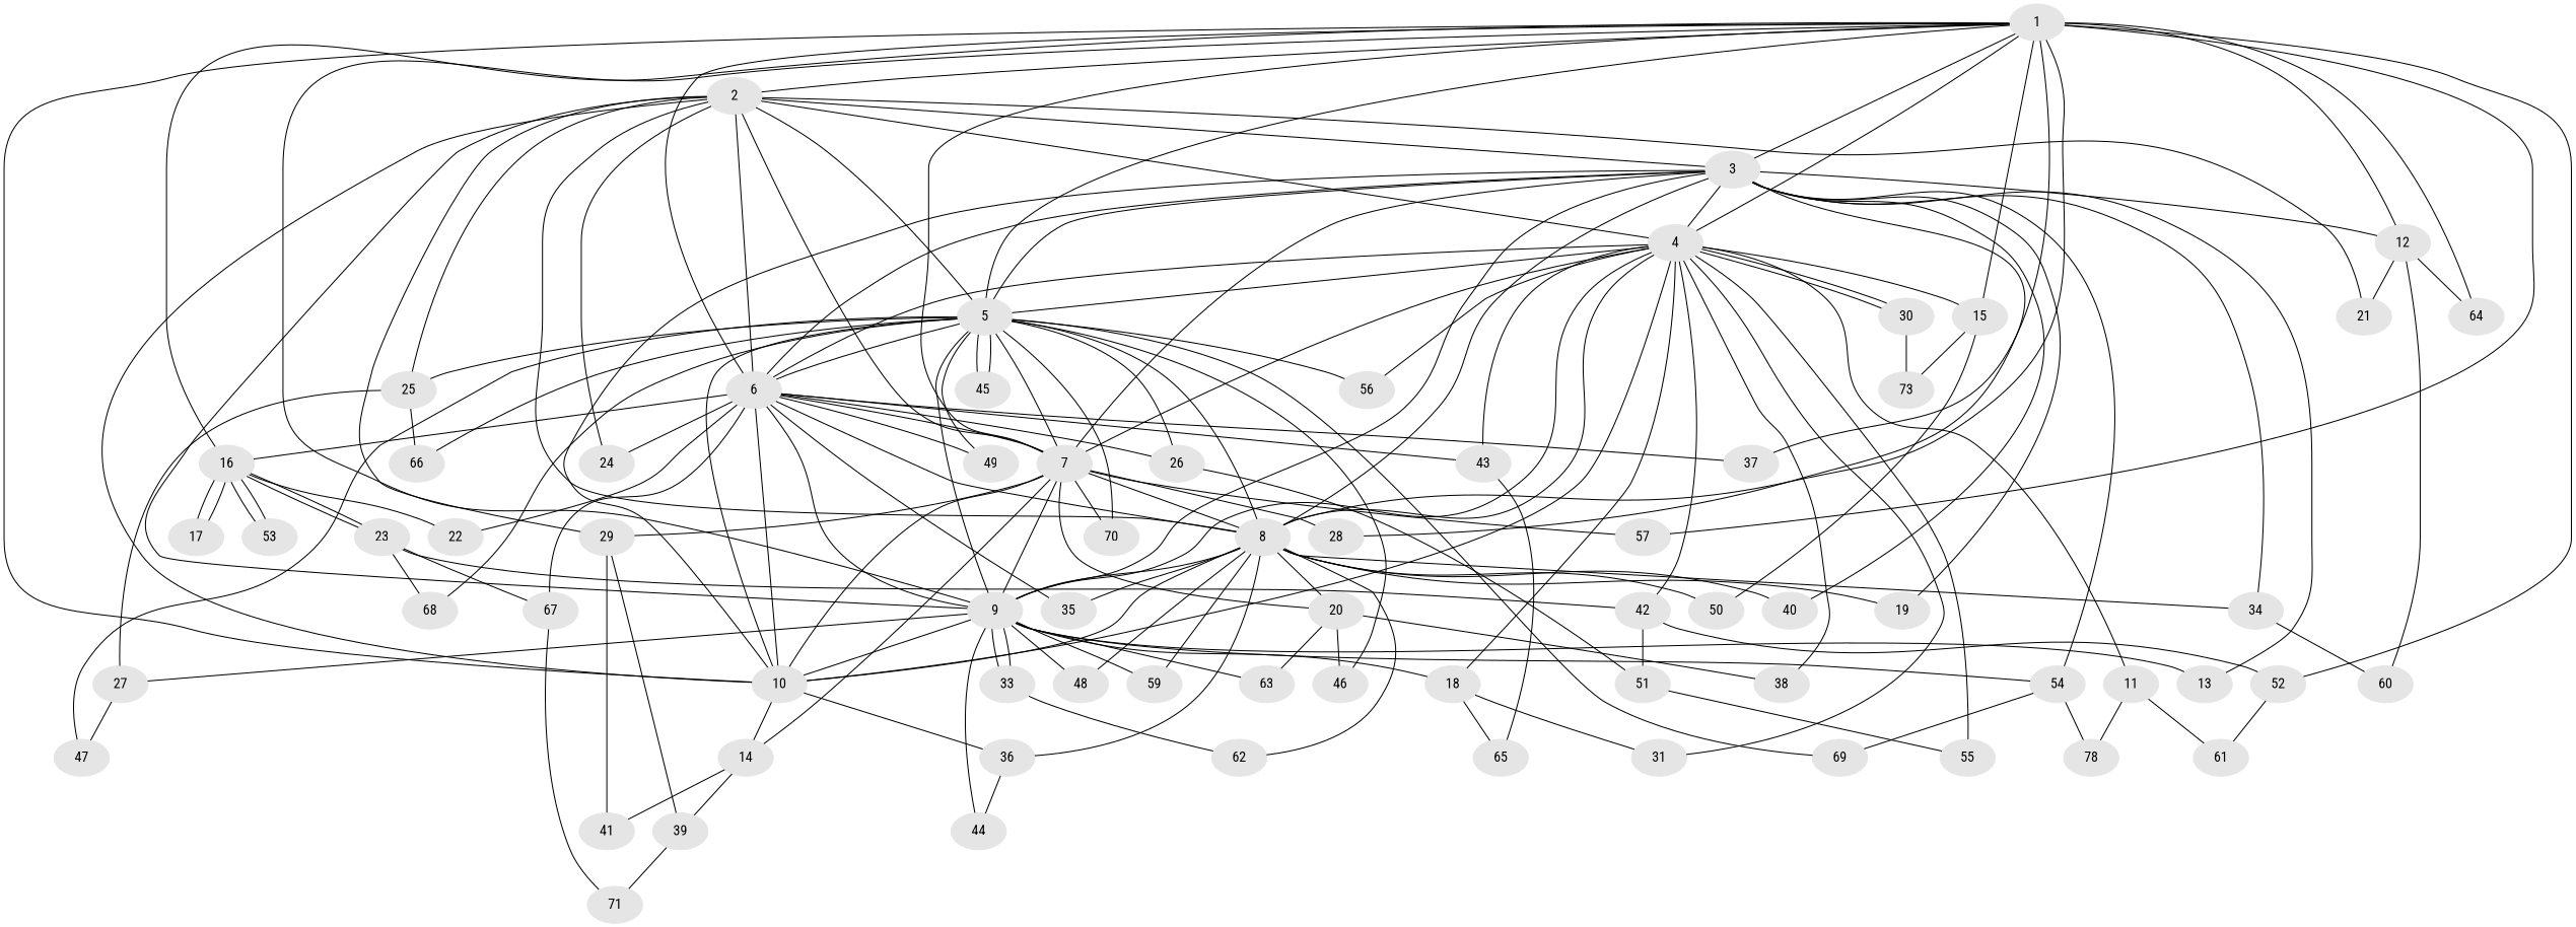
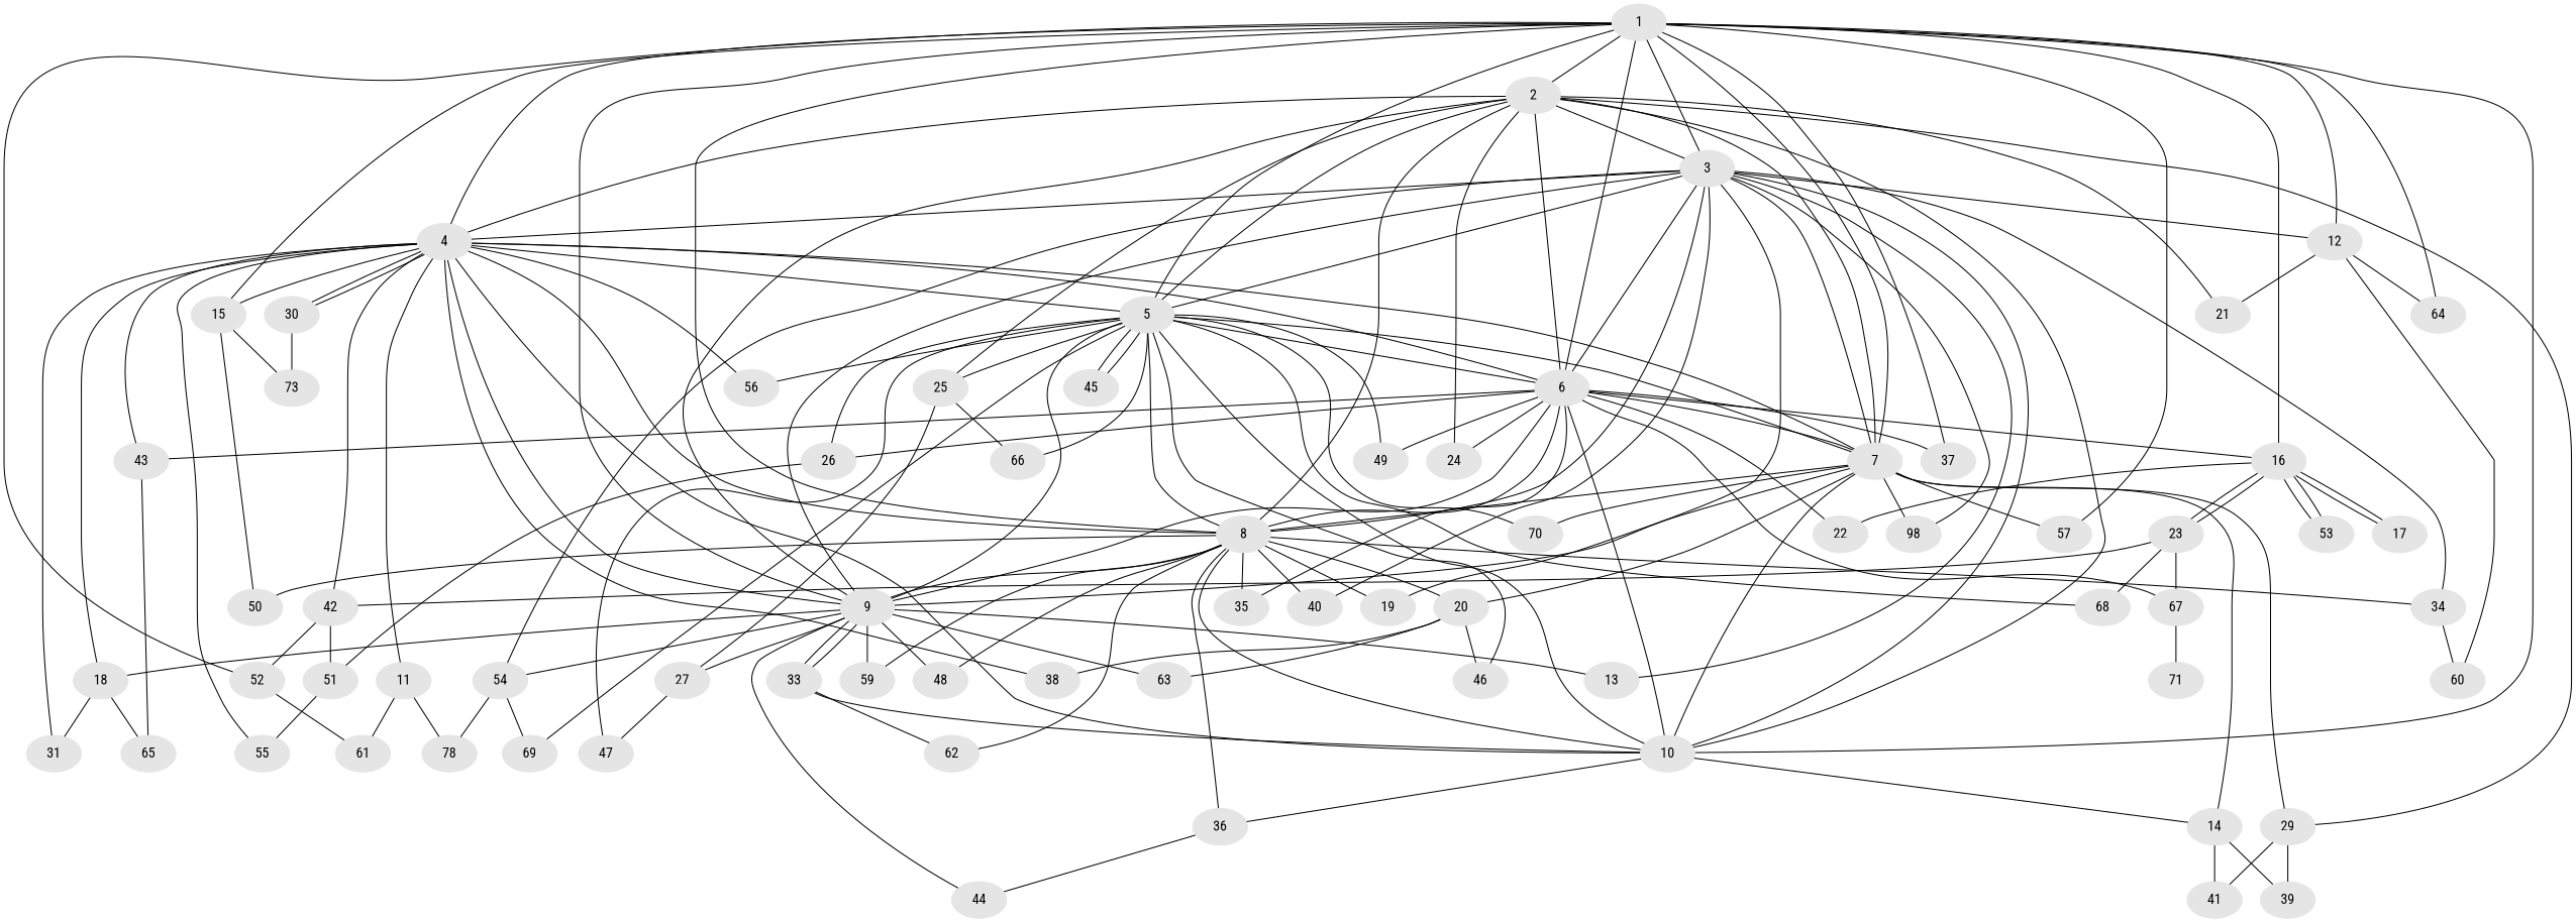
  graph {
    fontname="Roboto Condensed"
    node [color=gray90 fontname="Roboto Condensed" style=filled]
    edge [fontname="Roboto Condensed"]
    1
    2
    3
    4
    5
    6
    7
    8
    9
    10
    12
    15
    16
    37
    52
    57
    64
    21
    24
    25
    29
    13
    19
-   28
+   28 [label=98]
    34
    40
    54
    11
    18
    30
    31
    38
    42
    43
    55
    56
    26
    45
    46
    47
    49
    66
    68
    69
    70
    22
    35
    67
    14
    20
    36
    48
    50
    59
    62
    27
    33
    44
    63
    60
    73
    17
    23
    53
    61
    39
    41
    n68 [label=78]
    65
    51
    71
    1 -- 2
    1 -- 3
    1 -- 4
    1 -- 5
    1 -- 6
    1 -- 7
    1 -- 8
    1 -- 9
    1 -- 10
    1 -- 12
    1 -- 15
    1 -- 16
    1 -- 37
    1 -- 52
    1 -- 57
    1 -- 64
    2 -- 3
    2 -- 4
    2 -- 5
    2 -- 6
    2 -- 7
    2 -- 8
    2 -- 9
    2 -- 10
    2 -- 21
    2 -- 24
    2 -- 25
    2 -- 29
    3 -- 4
    3 -- 5
    3 -- 6
    3 -- 7
    3 -- 8
    3 -- 9
    3 -- 10
    3 -- 12
    3 -- 13
    3 -- 19
    3 -- 28
    3 -- 34
    3 -- 40
    3 -- 54
    4 -- 5
    4 -- 6
    4 -- 7
    4 -- 8
    4 -- 9
    4 -- 10
    4 -- 15
    4 -- 11
    4 -- 18
    4 -- 30
    4 -- 30
    4 -- 31
    4 -- 38
    4 -- 42
    4 -- 43
    4 -- 55
    4 -- 56
    5 -- 6
    5 -- 7
    5 -- 8
    5 -- 9
    5 -- 10
    5 -- 25
    5 -- 56
    5 -- 26
    5 -- 45
    5 -- 45
    5 -- 46
    5 -- 47
    5 -- 49
    5 -- 66
    5 -- 68
    5 -- 69
    5 -- 70
    6 -- 7
    6 -- 8
    6 -- 9
    6 -- 10
    6 -- 16
    6 -- 37
    6 -- 24
    6 -- 43
    6 -- 26
    6 -- 49
    6 -- 22
    6 -- 35
    6 -- 67
    7 -- 8
    7 -- 9
    7 -- 10
    7 -- 57
    7 -- 29
    7 -- 28
    7 -- 70
    7 -- 14
    7 -- 20
    8 -- 9
    8 -- 10
    8 -- 19
    8 -- 34
    8 -- 40
    8 -- 35
    8 -- 20
    8 -- 36
    8 -- 48
    8 -- 50
    8 -- 59
    8 -- 62
-   9 -- 10
+   33 -- 10
    9 -- 13
    9 -- 54
    9 -- 18
    9 -- 48
    9 -- 59
    9 -- 27
    9 -- 33
    9 -- 33
    9 -- 44
    9 -- 63
    10 -- 14
    10 -- 36
    12 -- 64
    12 -- 21
    12 -- 60
    15 -- 50
    15 -- 73
    16 -- 22
    16 -- 17
    16 -- 17
    16 -- 23
    16 -- 23
    16 -- 53
    16 -- 53
    52 -- 61
    25 -- 66
    25 -- 27
    29 -- 39
    29 -- 41
    34 -- 60
    54 -- 69
    54 -- n68
    11 -- 61
    11 -- n68
    18 -- 31
    18 -- 65
    30 -- 73
    42 -- 52
    42 -- 51
    43 -- 65
    26 -- 51
    67 -- 71
    14 -- 39
    14 -- 41
    20 -- 38
    20 -- 46
    20 -- 63
    36 -- 44
    27 -- 47
    33 -- 62
    23 -- 42
    23 -- 68
    23 -- 67
-   39 -- 71
    51 -- 55
  }
